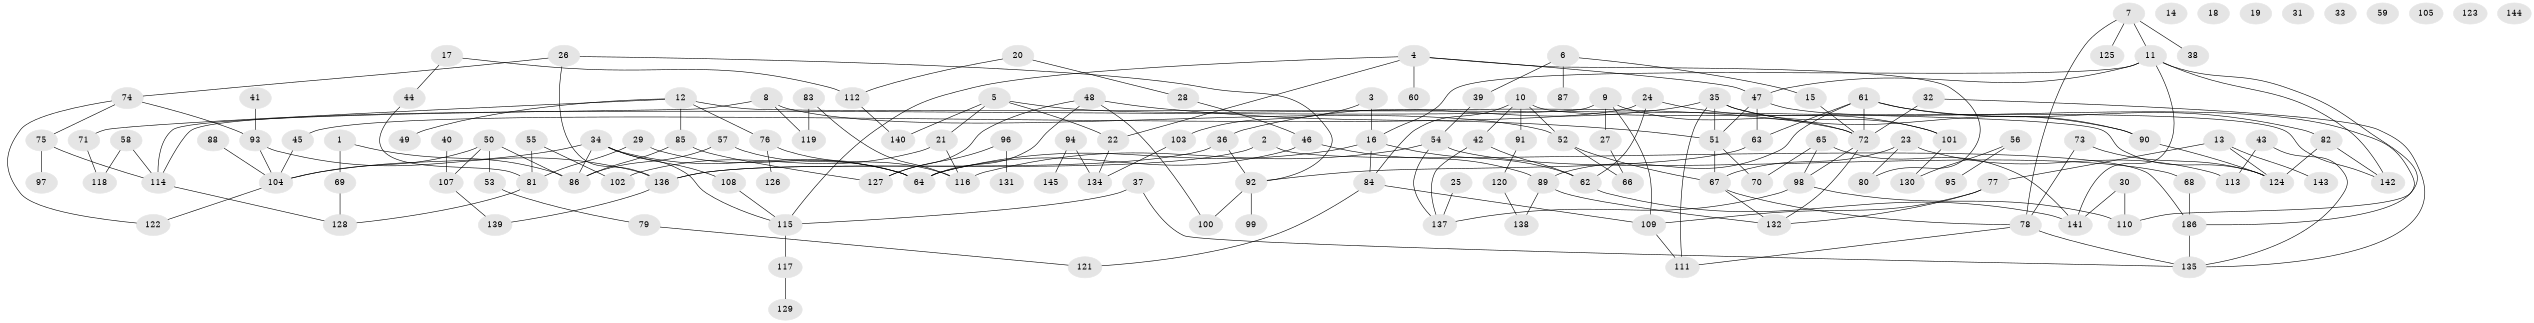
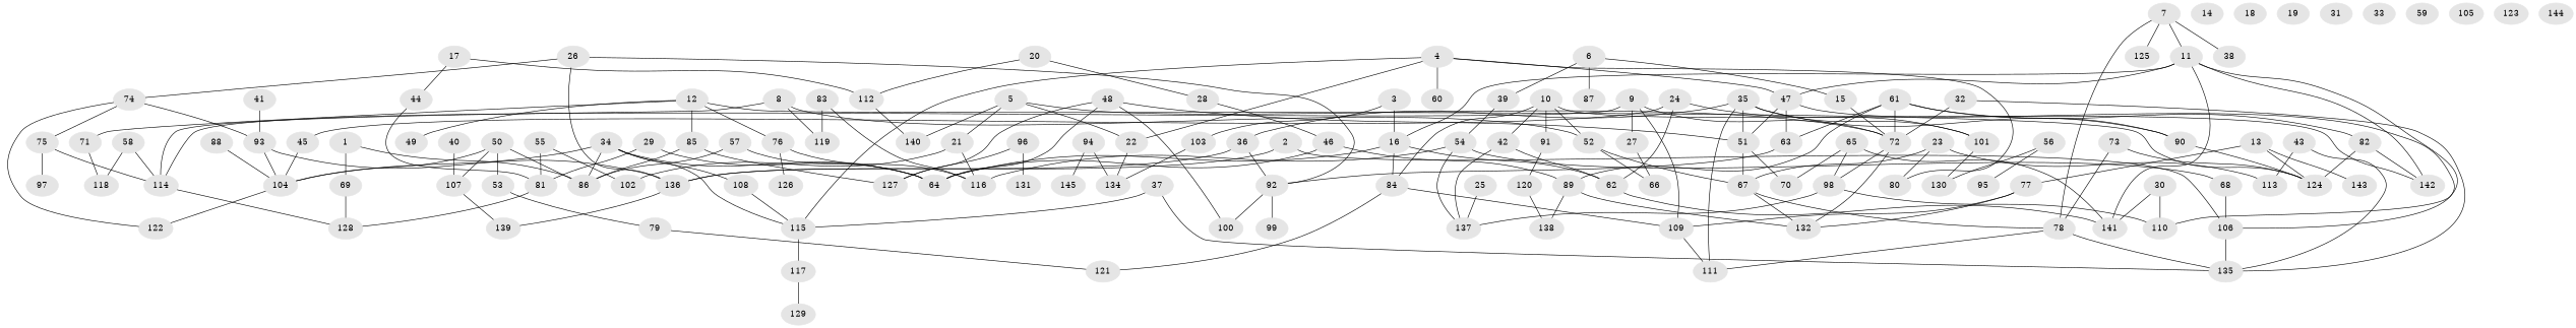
  graph {
    node [color=gray90 style=filled]
    1
    69
    86
    128
    115
    117
    2
-   106 [label=186]
+   106
    136
    135
    139
    3
    16
    103
    84
    62
    64
    134
    4
    22
    47
    60
    80
    51
    63
    5
    21
    72
    140
    102
    116
    98
    132
    6
    15
    39
    87
    54
    7
    11
    38
    78
    125
    142
    110
    141
    111
    8
    52
    114
    119
    67
    66
    9
    27
    109
    10
    42
    91
    137
    121
    120
    12
    49
    71
    76
    85
    124
    118
    126
    127
    13
    77
    143
    14
    17
    44
    112
    81
    18
    19
    20
    28
    46
    23
    113
    24
    45
    101
    104
    130
    25
    26
    74
    92
    93
    75
    122
    100
    99
    89
    29
    30
    31
    32
    33
    34
    108
    35
    36
    90
    70
    37
    68
    40
    107
    41
    43
    138
    48
    50
    53
    79
    55
    56
    95
    57
    58
    59
    61
    82
    65
    73
    97
    83
    88
    94
    145
    96
    131
    105
    129
    123
    144
    1 -- 69
    1 -- 86
    69 -- 128
    115 -- 117
    117 -- 129
    2 -- 106
    2 -- 136
    106 -- 135
    136 -- 139
    3 -- 16
    3 -- 103
    16 -- 84
    16 -- 62
    16 -- 64
    103 -- 134
    84 -- 109
    84 -- 121
    62 -- 141
    4 -- 115
    4 -- 22
    4 -- 47
    4 -- 60
    4 -- 80
    22 -- 134
    47 -- 106
    47 -- 51
    47 -- 63
    51 -- 67
    51 -- 70
    63 -- 92
    5 -- 22
    5 -- 21
    5 -- 72
    5 -- 140
    21 -- 102
    21 -- 116
    72 -- 98
    72 -- 132
    98 -- 110
    98 -- 137
    6 -- 15
    6 -- 39
    6 -- 87
    15 -- 72
    39 -- 54
    54 -- 116
    54 -- 137
    54 -- 68
    7 -- 11
    7 -- 38
    7 -- 78
    7 -- 125
    11 -- 16
    11 -- 47
    11 -- 142
    11 -- 110
    11 -- 141
    78 -- 135
    78 -- 111
    8 -- 52
    8 -- 114
    8 -- 119
    52 -- 67
    52 -- 66
    114 -- 128
    67 -- 132
    67 -- 78
    9 -- 72
    9 -- 114
    9 -- 27
    9 -- 109
    27 -- 66
    109 -- 111
    10 -- 84
    10 -- 142
    10 -- 52
    10 -- 42
    10 -- 91
    42 -- 62
    42 -- 137
    91 -- 120
    120 -- 138
    12 -- 49
    12 -- 71
    12 -- 76
    12 -- 85
    12 -- 124
    71 -- 118
    76 -- 116
    76 -- 126
    85 -- 86
    85 -- 127
    13 -- 124
    13 -- 77
    13 -- 143
    77 -- 132
    77 -- 109
    17 -- 44
    17 -- 112
    44 -- 81
    112 -- 140
    81 -- 128
    20 -- 112
    20 -- 28
    28 -- 46
    46 -- 64
    46 -- 89
    23 -- 80
    23 -- 67
    23 -- 113
    24 -- 62
    24 -- 45
    24 -- 101
    45 -- 104
    101 -- 130
    104 -- 122
    25 -- 137
    26 -- 136
    26 -- 74
    26 -- 92
    74 -- 93
    74 -- 75
    74 -- 122
    92 -- 100
    92 -- 99
    93 -- 136
    93 -- 104
    75 -- 114
    75 -- 97
    89 -- 132
    89 -- 138
    29 -- 64
    29 -- 81
    30 -- 110
    30 -- 141
    32 -- 135
    32 -- 72
    34 -- 86
    34 -- 115
    34 -- 64
    34 -- 104
    34 -- 108
    108 -- 115
    35 -- 51
    35 -- 111
    35 -- 101
    35 -- 36
    35 -- 90
    36 -- 136
    36 -- 92
    90 -- 124
    37 -- 115
    37 -- 135
    68 -- 106
    40 -- 107
    107 -- 139
    41 -- 93
    43 -- 135
    43 -- 113
    48 -- 64
    48 -- 51
    48 -- 127
    48 -- 100
    50 -- 86
    50 -- 104
    50 -- 107
    50 -- 53
    53 -- 79
    79 -- 121
    55 -- 102
    55 -- 81
    56 -- 130
    56 -- 95
    57 -- 86
    57 -- 64
    58 -- 114
    58 -- 118
    61 -- 63
    61 -- 72
    61 -- 89
    61 -- 90
    61 -- 82
    82 -- 142
    82 -- 124
    65 -- 98
    65 -- 141
    65 -- 70
    73 -- 78
    73 -- 124
    83 -- 116
    83 -- 119
    88 -- 104
    94 -- 134
    94 -- 145
    96 -- 127
    96 -- 131
  }
